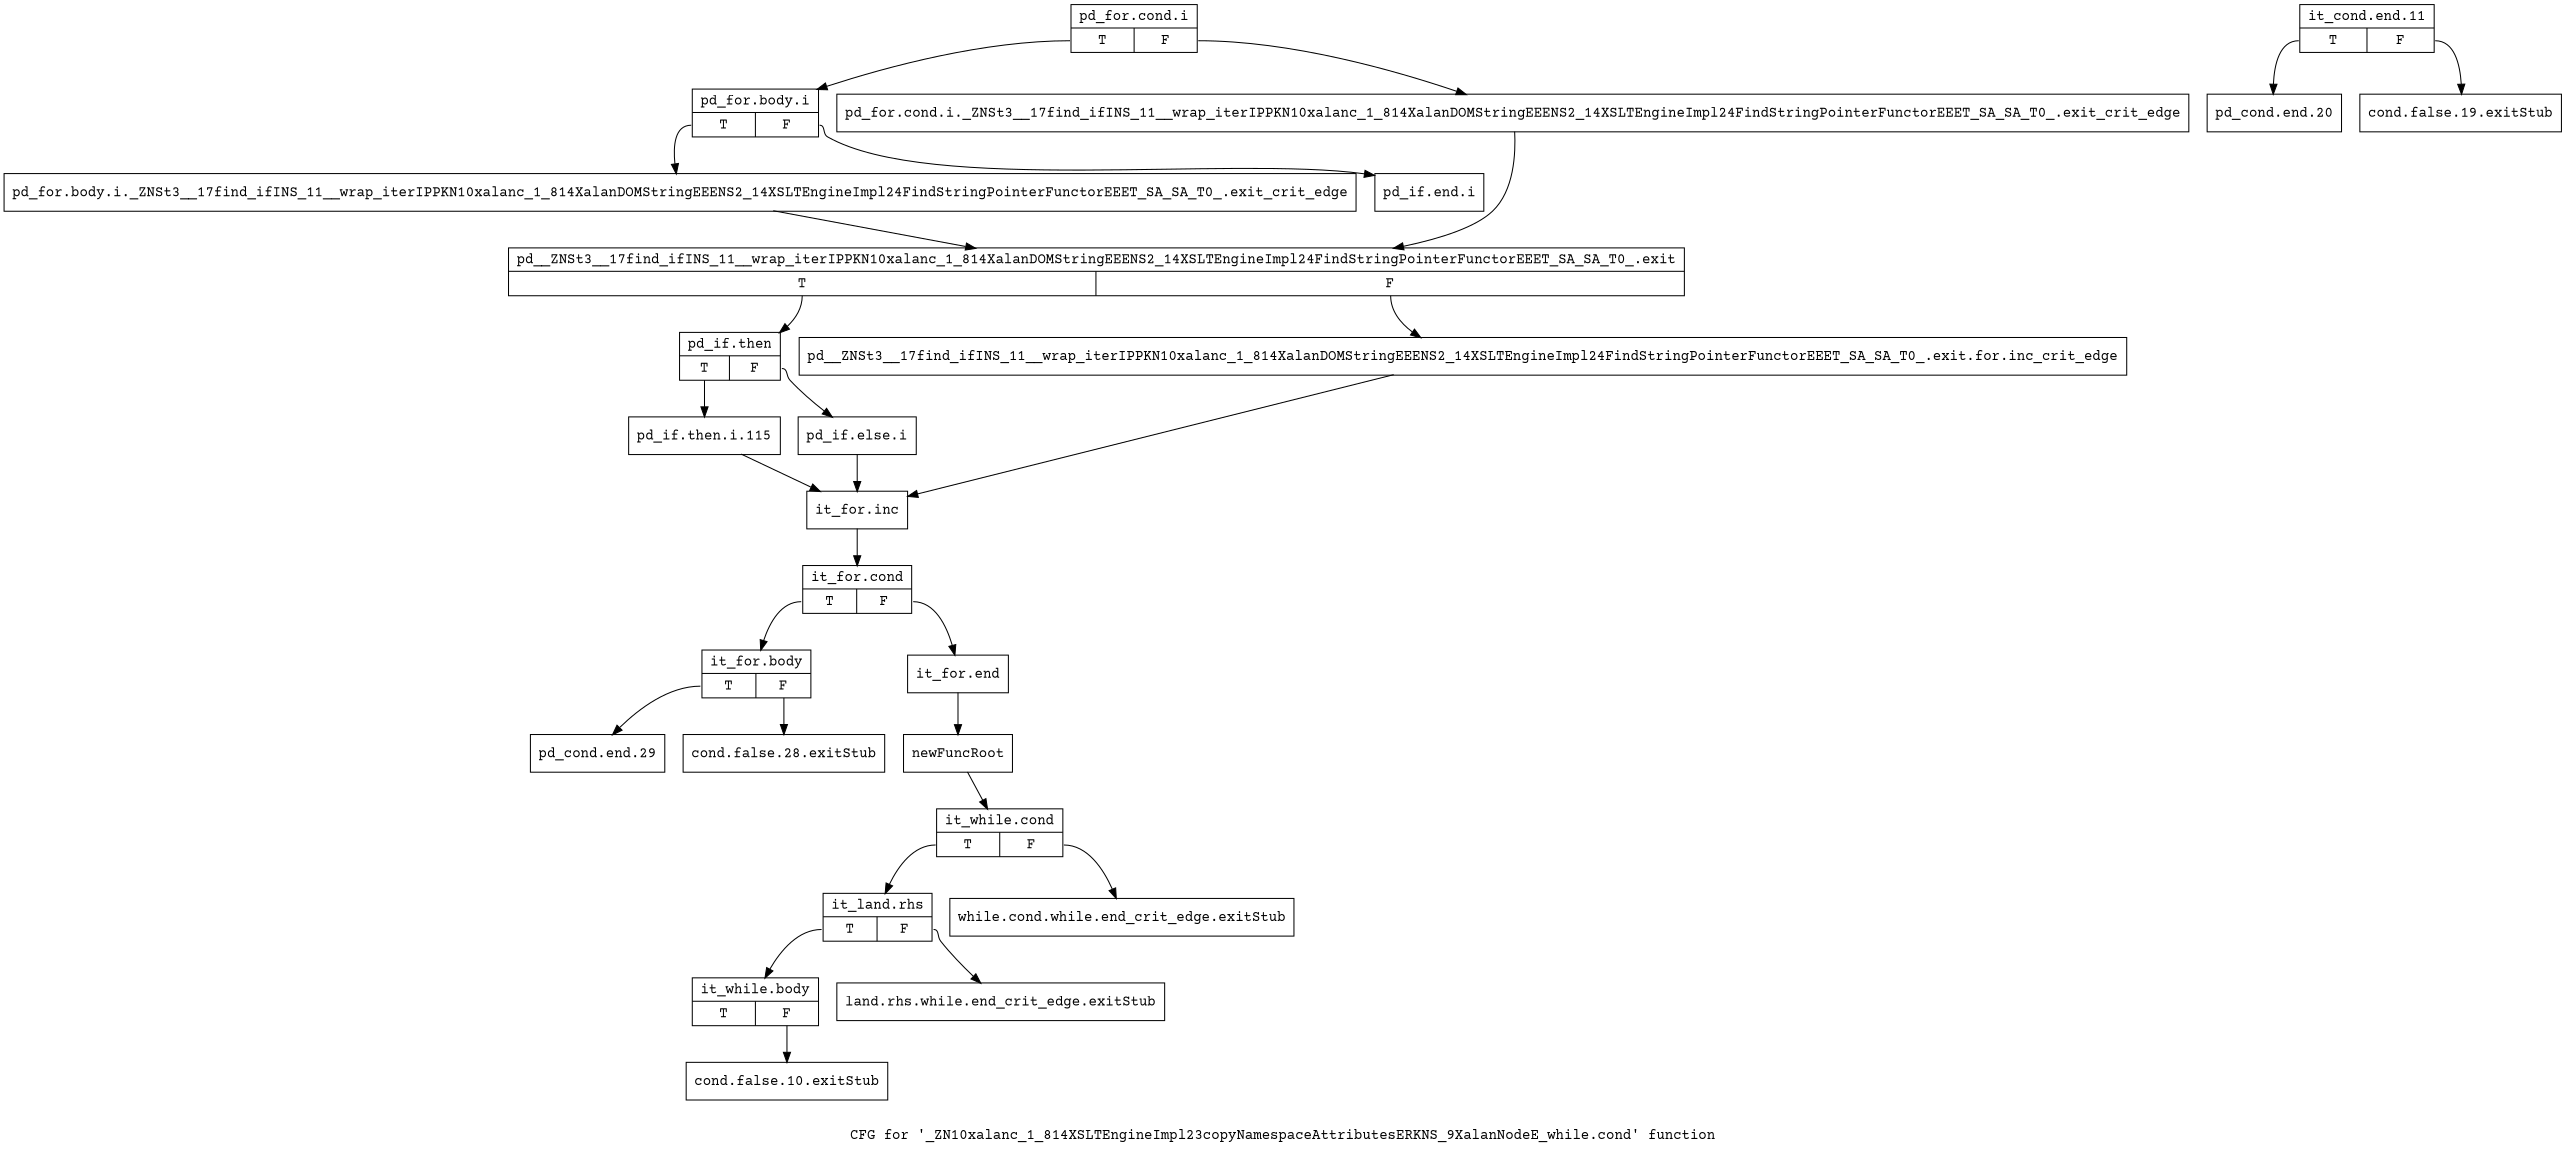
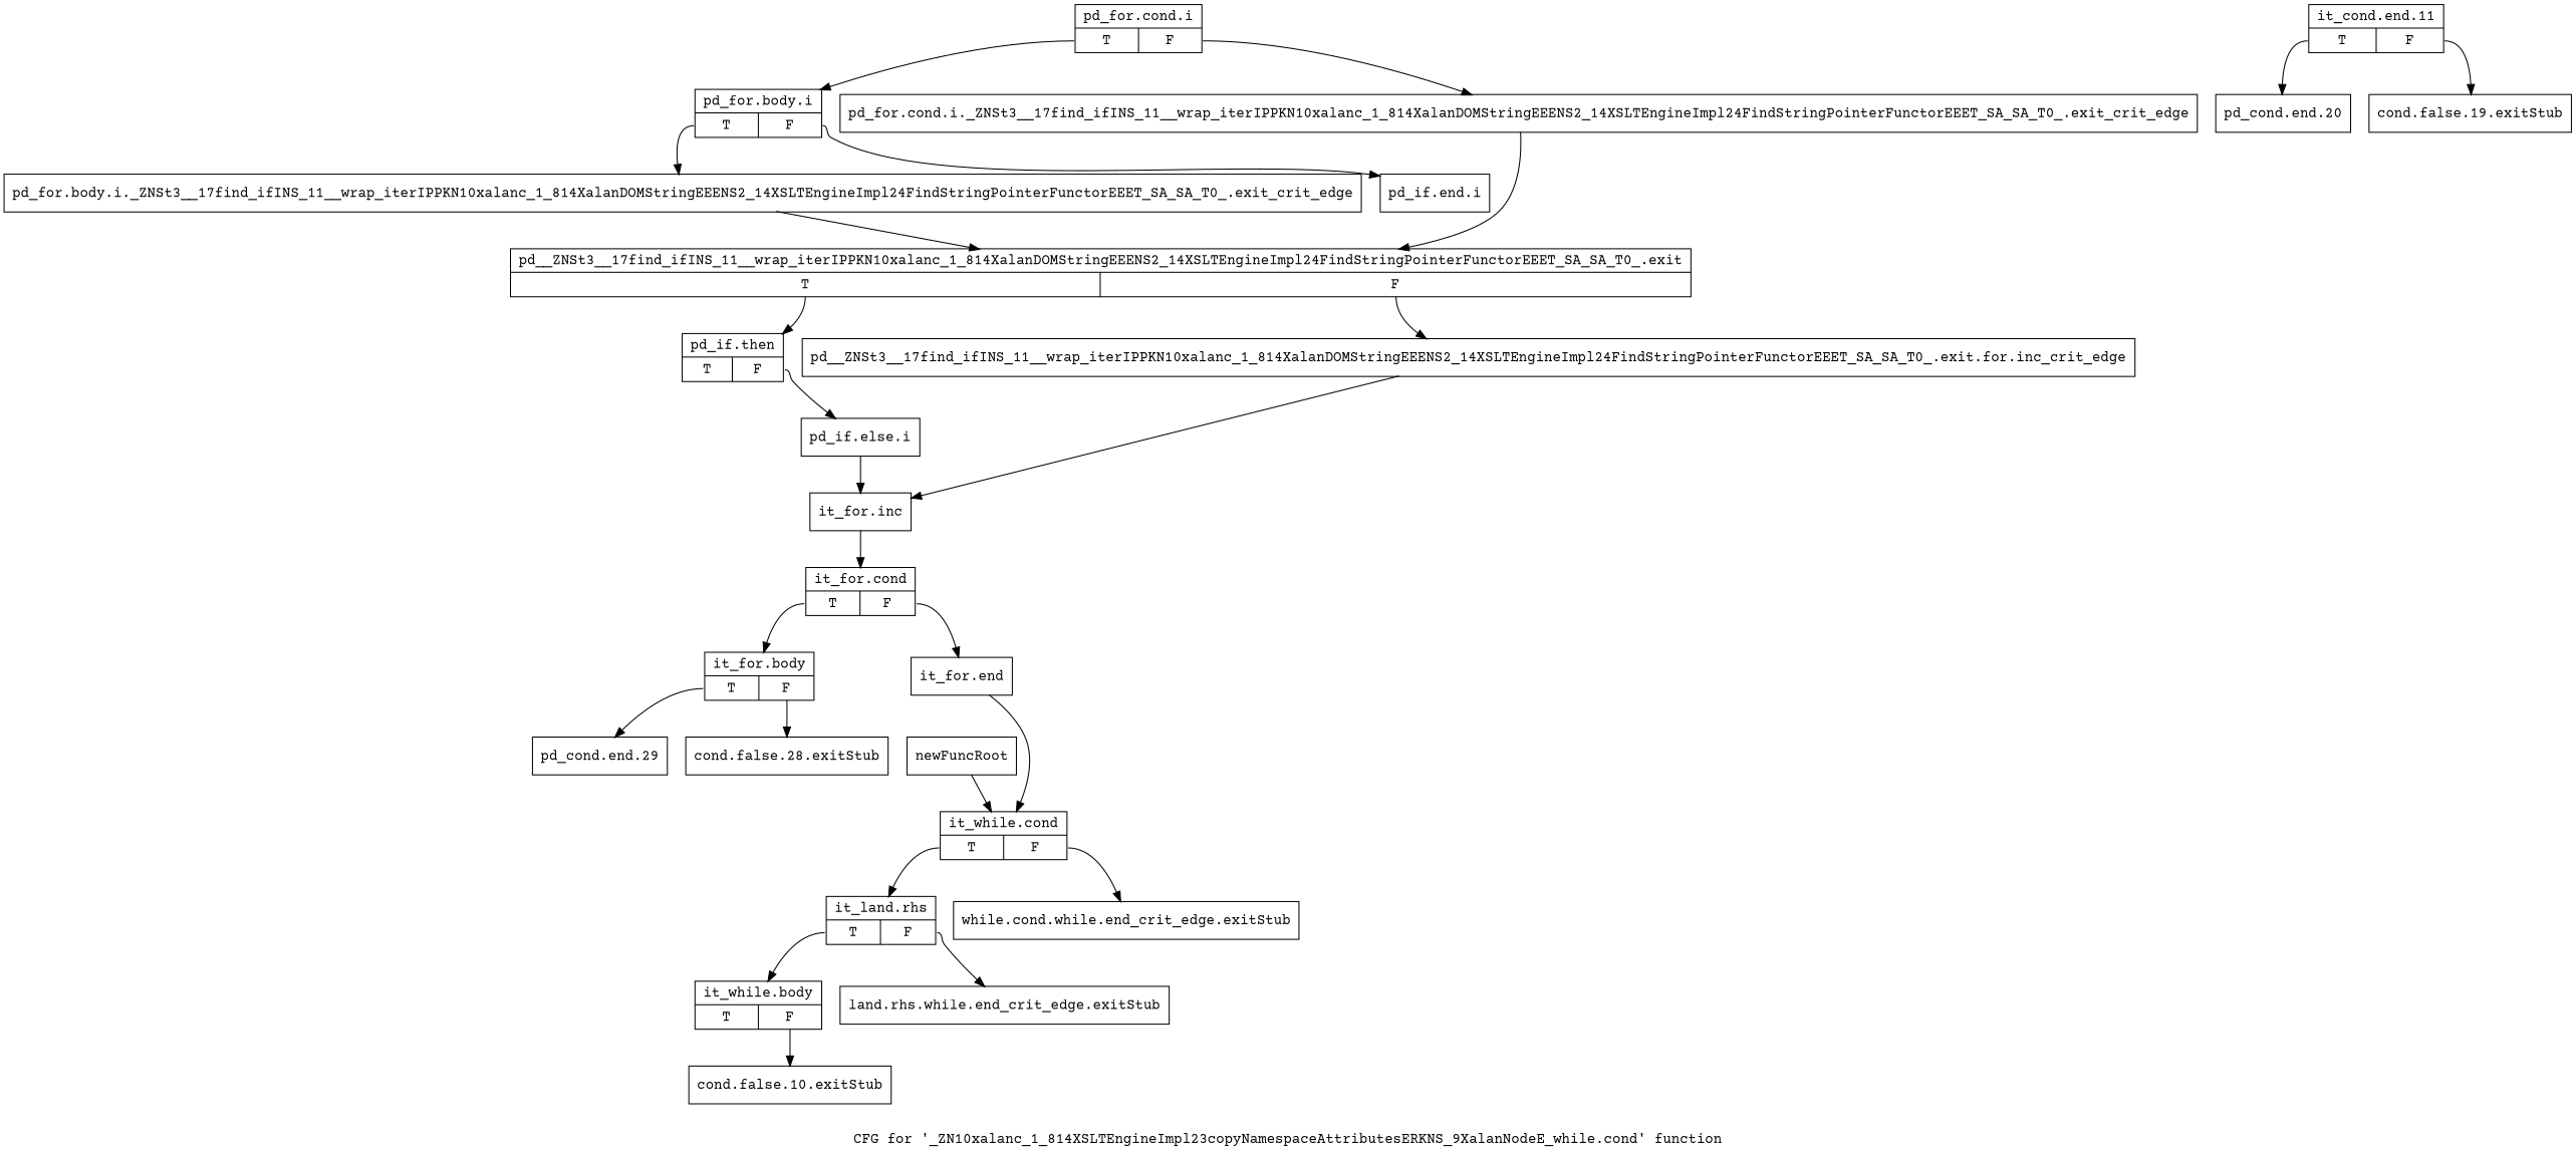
  digraph {
    fontname="Courier Prime"
    label="CFG for '_ZN10xalanc_1_814XSLTEngineImpl23copyNamespaceAttributesERKNS_9XalanNodeE_while.cond' function"
    node [fontname="Courier Prime" shape=record]
    edge [fontname="Courier Prime" tailport=s1]
    n1 [label="{newFuncRoot}"]
    n2 [label="{it_while.cond|{<s0>T|<s1>F}}"]
    n3 [label="{while.cond.while.end_crit_edge.exitStub}"]
    n4 [label="{it_land.rhs|{<s0>T|<s1>F}}"]
    n5 [label="{land.rhs.while.end_crit_edge.exitStub}"]
    n6 [label="{it_while.body|{<s0>T|<s1>F}}"]
    n7 [label="{cond.false.10.exitStub}"]
    n8 [label="{cond.false.19.exitStub}"]
    n9 [label="{cond.false.28.exitStub}"]
    n10 [label="{it_cond.end.11|{<s0>T|<s1>F}}"]
    n11 [label="{pd_cond.end.20}"]
    n12 [label="{it_for.cond|{<s0>T|<s1>F}}"]
    n13 [label="{it_for.body|{<s0>T|<s1>F}}"]
    n14 [label="{it_for.end}"]
    n15 [label="{pd_cond.end.29}"]
    n16 [label="{pd_for.cond.i|{<s0>T|<s1>F}}"]
    n17 [label="{pd_for.body.i|{<s0>T|<s1>F}}"]
    n18 [label="{pd_for.cond.i._ZNSt3__17find_ifINS_11__wrap_iterIPPKN10xalanc_1_814XalanDOMStringEEENS2_14XSLTEngineImpl24FindStringPointerFunctorEEET_SA_SA_T0_.exit_crit_edge}"]
    n19 [label="{pd_for.body.i._ZNSt3__17find_ifINS_11__wrap_iterIPPKN10xalanc_1_814XalanDOMStringEEENS2_14XSLTEngineImpl24FindStringPointerFunctorEEET_SA_SA_T0_.exit_crit_edge}"]
    n20 [label="{pd_if.end.i}"]
    n21 [label="{pd__ZNSt3__17find_ifINS_11__wrap_iterIPPKN10xalanc_1_814XalanDOMStringEEENS2_14XSLTEngineImpl24FindStringPointerFunctorEEET_SA_SA_T0_.exit|{<s0>T|<s1>F}}"]
    n22 [label="{pd_if.then|{<s0>T|<s1>F}}"]
    n23 [label="{pd__ZNSt3__17find_ifINS_11__wrap_iterIPPKN10xalanc_1_814XalanDOMStringEEENS2_14XSLTEngineImpl24FindStringPointerFunctorEEET_SA_SA_T0_.exit.for.inc_crit_edge}"]
-   n24 [label="{pd_if.then.i.115}"]
    n25 [label="{pd_if.else.i}"]
    n26 [label="{it_for.inc}"]
    n1 -> n2 [tailport=""]
    n2 -> n3
    n2 -> n4 [tailport=s0]
    n4 -> n5
    n4 -> n6 [tailport=s0]
    n6 -> n7
    n10 -> n8
    n10 -> n11 [tailport=s0]
    n12 -> n13 [tailport=s0]
    n12 -> n14
    n13 -> n9
    n13 -> n15 [tailport=s0]
-   n14 -> n1 [tailport=""]
+   n14 -> n2 [tailport=""]
    n16 -> n17 [tailport=s0]
    n16 -> n18
    n17 -> n19 [tailport=s0]
    n17 -> n20
    n18 -> n21 [tailport=""]
    n19 -> n21 [tailport=""]
    n21 -> n22 [tailport=s0]
    n21 -> n23
-   n22 -> n24 [tailport=s0]
    n22 -> n25
    n23 -> n26 [tailport=""]
-   n24 -> n26 [tailport=""]
    n25 -> n26 [tailport=""]
    n26 -> n12 [tailport=""]
  }
